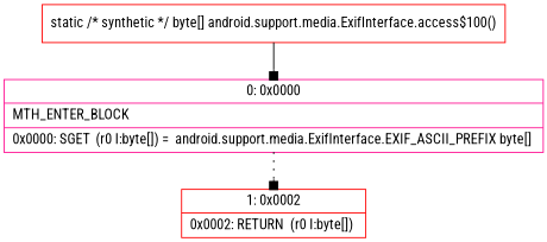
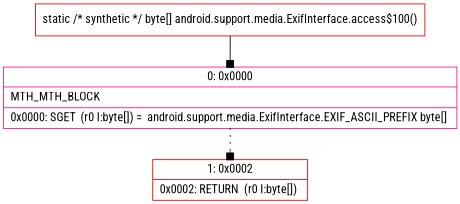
  digraph {
    fontname="Roboto Condensed"
    node [shape=record color=red fontname="Roboto Condensed"]
    edge [arrowhead=box fontname="Roboto Condensed"]
-   n1 [label="{0\:\ 0x0000|MTH_ENTER_BLOCK\l|0x0000: SGET  (r0 I:byte[]) =  android.support.media.ExifInterface.EXIF_ASCII_PREFIX byte[] \l}" color=deeppink]
+   n1 [label="{0\:\ 0x0000|MTH_MTH_BLOCK\l|0x0000: SGET  (r0 I:byte[]) =  android.support.media.ExifInterface.EXIF_ASCII_PREFIX byte[] \l}" color=deeppink]
    n2 [label="{1\:\ 0x0002|0x0002: RETURN  (r0 I:byte[]) \l}"]
    n3 [label="{static \/* synthetic *\/ byte[] android.support.media.ExifInterface.access$100() }"]
    n1 -> n2 [style=dotted]
    n3 -> n1 [style=solid]
  }
